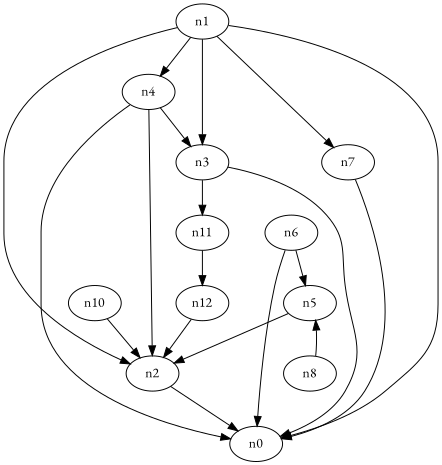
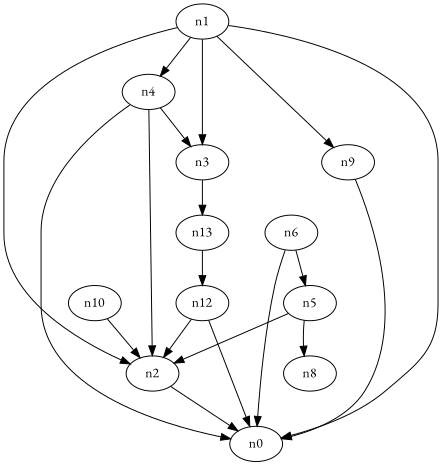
  digraph {
    fontname="EB Garamond"
    node [fontname="EB Garamond"]
    edge [fontname="EB Garamond"]
    n1
    n0
    n2
    n3
    n4
-   n7
-   n11
+   n7 [label=n9]
+   n11 [label=n13]
    n12
    n6
    n5
    n8
    n10
    n1 -> n0
    n1 -> n2
    n1 -> n3
    n1 -> n4
    n1 -> n7
    n2 -> n0
-   n3 -> n0
+   n12 -> n0
    n3 -> n11
    n4 -> n0
    n4 -> n2
    n4 -> n3
    n7 -> n0
    n11 -> n12
    n12 -> n2
    n6 -> n0
    n6 -> n5
    n5 -> n2
-   n8 -> n5
+   n5 -> n8
    n10 -> n2
  }
